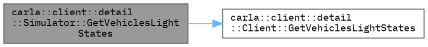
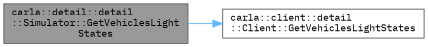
  digraph {
    rankdir=LR
    fontname="IBM Plex Mono"
    node [fontname="IBM Plex Mono" fontsize=10 shape=box style=filled]
-   n1 [color=gray40 fillcolor=grey60 fontcolor=black height=0.2 label="carla::client::detail\l::Simulator::GetVehiclesLight\lStates" width=0.4]
+   n1 [color=gray40 fillcolor=grey60 fontcolor=black height=0.2 label="carla::detail::detail\l::Simulator::GetVehiclesLight\lStates" width=0.4]
    n2 [color=grey40 fillcolor=white height=0.2 label="carla::client::detail\l::Client::GetVehiclesLightStates" width=0.4]
    n1 -> n2 [color=steelblue1 fontname="IBM Plex Mono" fontsize=10 labelfontname=Helvetica labelfontsize=10 style=solid]
  }
